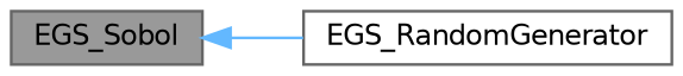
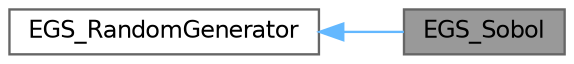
  digraph {
    rankdir=LR
    node [color=gray40 fontname=Helvetica fontsize=10 shape=box style=filled]
    n1 [fillcolor=grey60 fontcolor=black height=0.2 label=EGS_Sobol width=0.4]
    n2 [fillcolor=white height=0.2 label=EGS_RandomGenerator width=0.4]
-   n1 -> n2 [color=steelblue1 dir=back fontname=Helvetica fontsize=10 labelfontname=Helvetica labelfontsize=10 style=solid]
+   n2 -> n1 [color=steelblue1 dir=back fontname=Helvetica fontsize=10 labelfontname=Helvetica labelfontsize=10 style=solid]
  }
